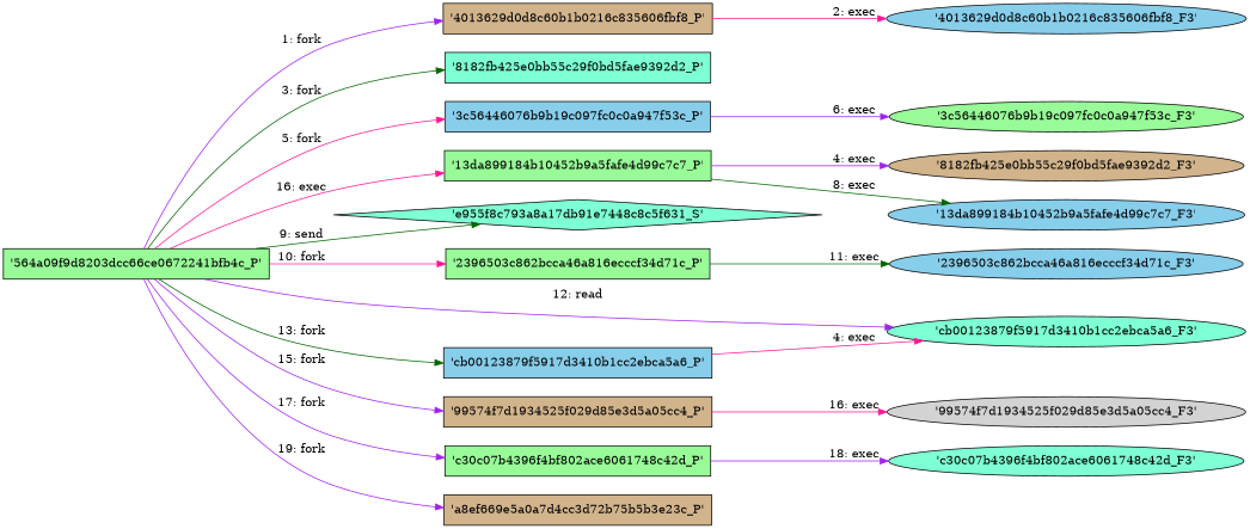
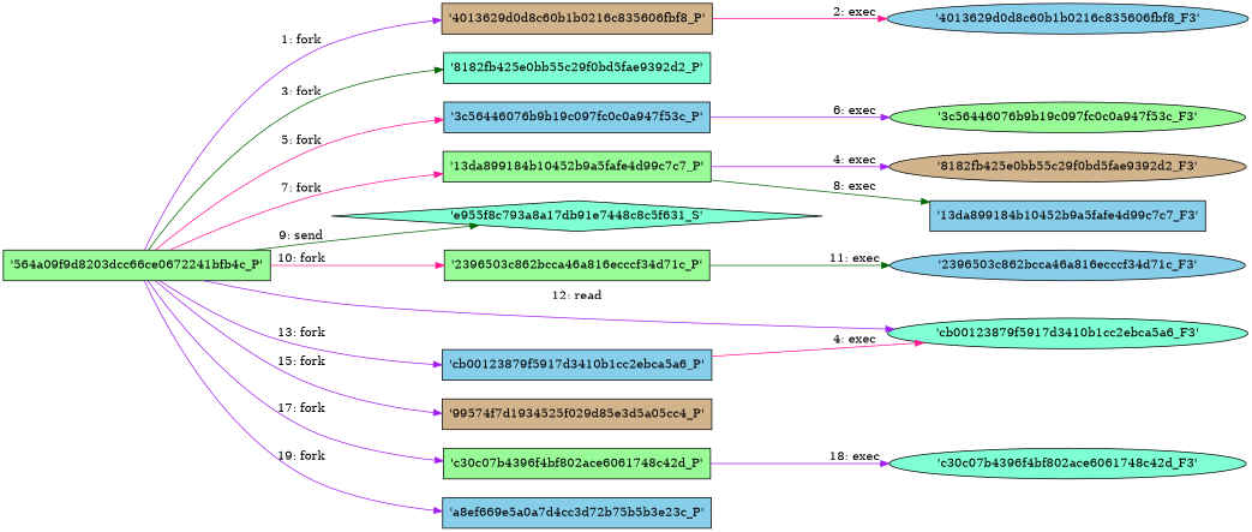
  digraph {
    engine=neato
    fixedsize=false
    fontsize=10
    nodesep=0.3
    rankdir=LR
    ranksep=0
    splines=true
    node [fillcolor=skyblue node_type=Process shape=box style=filled]
    edge [color=purple]
    "'564a09f9d8203dcc66ce0672241bfb4c_P'" [fillcolor=palegreen]
    "'4013629d0d8c60b1b0216c835606fbf8_P'" [fillcolor=tan]
    "'8182fb425e0bb55c29f0bd5fae9392d2_P'" [fillcolor=aquamarine]
    "'3c56446076b9b19c097fc0c0a947f53c_P'"
    "'13da899184b10452b9a5fafe4d99c7c7_P'" [fillcolor=palegreen]
    "'e955f8c793a8a17db91e7448c8c5f631_S'" [fillcolor=aquamarine node_type=Socket shape=diamond]
    "'2396503c862bcca46a816ecccf34d71c_P'" [fillcolor=palegreen]
    "'cb00123879f5917d3410b1cc2ebca5a6_F3'" [fillcolor=aquamarine node_type=File shape=ellipse]
    "'cb00123879f5917d3410b1cc2ebca5a6_P'"
    "'99574f7d1934525f029d85e3d5a05cc4_P'" [fillcolor=tan]
    "'c30c07b4396f4bf802ace6061748c42d_P'" [fillcolor=palegreen]
-   "'a8ef669e5a0a7d4cc3d72b75b5b3e23c_P'" [fillcolor=tan]
+   "'a8ef669e5a0a7d4cc3d72b75b5b3e23c_P'"
    "'4013629d0d8c60b1b0216c835606fbf8_F3'" [node_type=File shape=ellipse]
    "'3c56446076b9b19c097fc0c0a947f53c_F3'" [fillcolor=palegreen node_type=File shape=ellipse]
    "'8182fb425e0bb55c29f0bd5fae9392d2_F3'" [fillcolor=tan node_type=File shape=ellipse]
-   "'13da899184b10452b9a5fafe4d99c7c7_F3'" [node_type=File shape=ellipse]
+   "'13da899184b10452b9a5fafe4d99c7c7_F3'" [node_type=File]
    "'2396503c862bcca46a816ecccf34d71c_F3'" [node_type=File shape=ellipse]
-   "'99574f7d1934525f029d85e3d5a05cc4_F3'" [fillcolor=lightgrey node_type=File shape=ellipse]
    "'c30c07b4396f4bf802ace6061748c42d_F3'" [fillcolor=aquamarine node_type=File shape=ellipse]
    "'564a09f9d8203dcc66ce0672241bfb4c_P'" -> "'4013629d0d8c60b1b0216c835606fbf8_P'" [label="1: fork"]
    "'564a09f9d8203dcc66ce0672241bfb4c_P'" -> "'8182fb425e0bb55c29f0bd5fae9392d2_P'" [color=darkgreen label="3: fork"]
    "'564a09f9d8203dcc66ce0672241bfb4c_P'" -> "'3c56446076b9b19c097fc0c0a947f53c_P'" [color=deeppink label="5: fork"]
-   "'564a09f9d8203dcc66ce0672241bfb4c_P'" -> "'13da899184b10452b9a5fafe4d99c7c7_P'" [color=deeppink label="16: exec"]
+   "'564a09f9d8203dcc66ce0672241bfb4c_P'" -> "'13da899184b10452b9a5fafe4d99c7c7_P'" [color=deeppink label="7: fork"]
    "'564a09f9d8203dcc66ce0672241bfb4c_P'" -> "'e955f8c793a8a17db91e7448c8c5f631_S'" [color=darkgreen label="9: send"]
    "'564a09f9d8203dcc66ce0672241bfb4c_P'" -> "'2396503c862bcca46a816ecccf34d71c_P'" [color=deeppink label="10: fork"]
    "'564a09f9d8203dcc66ce0672241bfb4c_P'" -> "'cb00123879f5917d3410b1cc2ebca5a6_F3'" [label="12: read"]
-   "'564a09f9d8203dcc66ce0672241bfb4c_P'" -> "'cb00123879f5917d3410b1cc2ebca5a6_P'" [color=darkgreen label="13: fork"]
+   "'564a09f9d8203dcc66ce0672241bfb4c_P'" -> "'cb00123879f5917d3410b1cc2ebca5a6_P'" [label="13: fork"]
    "'564a09f9d8203dcc66ce0672241bfb4c_P'" -> "'99574f7d1934525f029d85e3d5a05cc4_P'" [label="15: fork"]
    "'564a09f9d8203dcc66ce0672241bfb4c_P'" -> "'c30c07b4396f4bf802ace6061748c42d_P'" [label="17: fork"]
    "'564a09f9d8203dcc66ce0672241bfb4c_P'" -> "'a8ef669e5a0a7d4cc3d72b75b5b3e23c_P'" [label="19: fork"]
    "'4013629d0d8c60b1b0216c835606fbf8_P'" -> "'4013629d0d8c60b1b0216c835606fbf8_F3'" [color=deeppink label="2: exec"]
    "'3c56446076b9b19c097fc0c0a947f53c_P'" -> "'3c56446076b9b19c097fc0c0a947f53c_F3'" [label="6: exec"]
    "'13da899184b10452b9a5fafe4d99c7c7_P'" -> "'8182fb425e0bb55c29f0bd5fae9392d2_F3'" [label="4: exec"]
    "'13da899184b10452b9a5fafe4d99c7c7_P'" -> "'13da899184b10452b9a5fafe4d99c7c7_F3'" [color=darkgreen label="8: exec"]
    "'2396503c862bcca46a816ecccf34d71c_P'" -> "'2396503c862bcca46a816ecccf34d71c_F3'" [color=darkgreen label="11: exec"]
    "'cb00123879f5917d3410b1cc2ebca5a6_P'" -> "'cb00123879f5917d3410b1cc2ebca5a6_F3'" [color=deeppink label="4: exec"]
-   "'99574f7d1934525f029d85e3d5a05cc4_P'" -> "'99574f7d1934525f029d85e3d5a05cc4_F3'" [color=deeppink label="16: exec"]
    "'c30c07b4396f4bf802ace6061748c42d_P'" -> "'c30c07b4396f4bf802ace6061748c42d_F3'" [label="18: exec"]
  }
